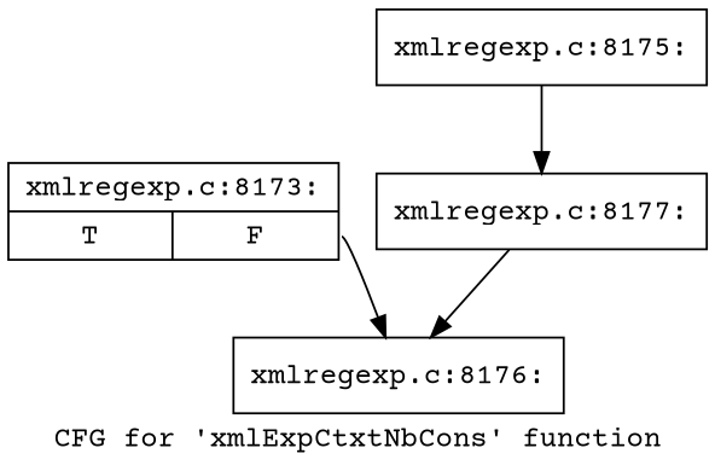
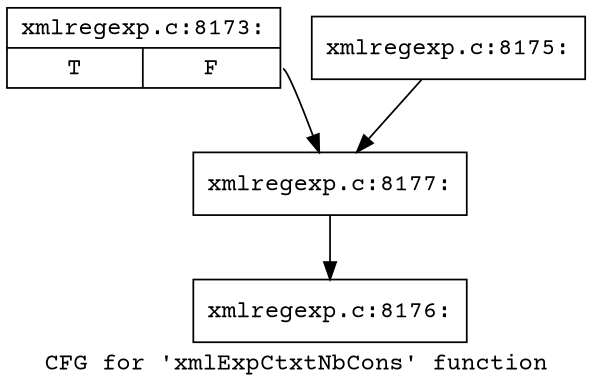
  digraph {
    fontname="Courier Prime"
    label="CFG for 'xmlExpCtxtNbCons' function"
    node [fontname="Courier Prime" shape=record]
    edge [fontname="Courier Prime"]
    n1 [label="{xmlregexp.c:8173:|{<s0>T|<s1>F}}"]
    n2 [label="{xmlregexp.c:8176:}"]
    n3 [label="{xmlregexp.c:8175:}"]
    n4 [label="{xmlregexp.c:8177:}"]
-   n1 -> n2 [tailport=s1]
+   n1 -> n4 [tailport=s1]
    n3 -> n4
    n4 -> n2
  }
